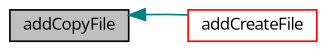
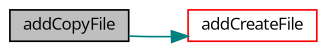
  digraph {
    rankdir=LR
    fontname="Open Sans"
    node [fontname="Open Sans" fontsize=10 shape=box]
    n1 [color=black fillcolor=grey75 fontcolor=black height=0.2 label=addCopyFile style=filled width=0.4]
    n2 [color=red height=0.2 label=addCreateFile width=0.4]
-   n2 -> n1 [color=teal fontname="Open Sans" fontsize=10 labelfontname=FreeSans labelfontsize=10 style=solid]
+   n1 -> n2 [color=teal fontname="Open Sans" fontsize=10 labelfontname=FreeSans labelfontsize=10 style=solid]
  }
